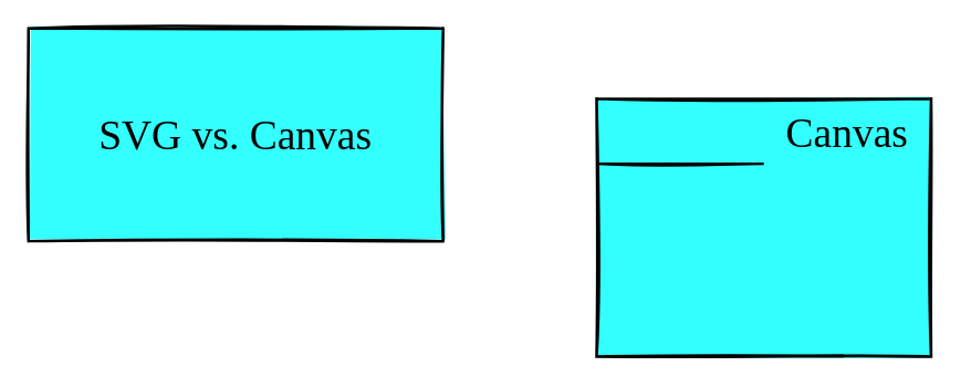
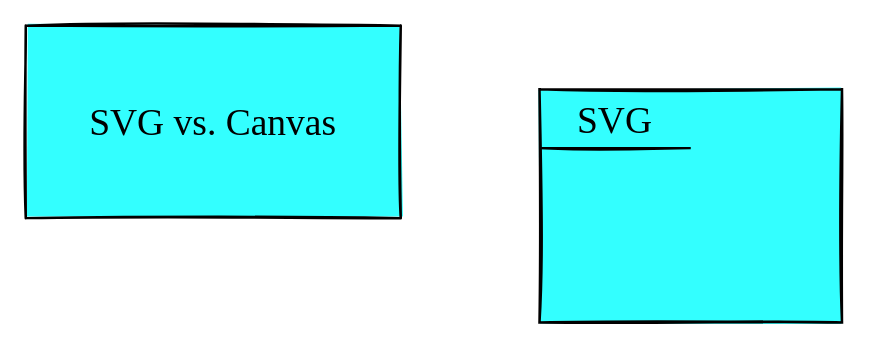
  <mxCell id="0" />
  <mxCell id="1" parent="0" />
  <mxCell id="2" value="&lt;font face=&quot;Comic Sans MS&quot; style=&quot;font-size: 30px&quot;&gt;SVG vs. Canvas&lt;/font&gt;" style="rounded=0;whiteSpace=wrap;html=1;strokeWidth=2;fillWeight=4;hachureGap=8;hachureAngle=45;fillColor=#33FFFF;sketch=1;glass=0;fillStyle=solid;" parent="1" vertex="1"><mxGeometry x="20" y="20" width="300" height="154" as="geometry" /></mxCell>
  <mxCell id="3" value="" style="shape=table;startSize=0;container=1;collapsible=0;childLayout=tableLayout;rounded=0;glass=0;sketch=1;fillWeight=4;hachureGap=8;hachureAngle=45;fillStyle=solid;fontFamily=Comic Sans MS;fontSize=30;strokeWidth=2;fillColor=#33FFFF;html=1;" vertex="1" parent="1"><mxGeometry x="431" y="71" width="242" height="186.5" as="geometry" /></mxCell>
  <mxCell id="4" value="" style="shape=partialRectangle;collapsible=0;dropTarget=0;pointerEvents=0;fillColor=none;top=0;left=0;bottom=0;right=0;points=[[0,0.5],[1,0.5]];portConstraint=eastwest;rounded=0;glass=0;sketch=1;fillWeight=4;hachureGap=8;hachureAngle=45;fillStyle=solid;fontFamily=Comic Sans MS;fontSize=30;strokeWidth=2;html=1;" vertex="1" parent="3"><mxGeometry width="242" height="47" as="geometry" /></mxCell>
- <mxCell id="6" value="Canvas" style="shape=partialRectangle;html=1;whiteSpace=wrap;connectable=0;overflow=hidden;fillColor=none;top=0;left=0;bottom=0;right=0;pointerEvents=1;rounded=0;glass=0;sketch=1;fillWeight=4;hachureGap=8;hachureAngle=45;fillStyle=solid;fontFamily=Comic Sans MS;fontSize=30;strokeWidth=2;" vertex="1" parent="4"><mxGeometry x="121" width="121" height="47" as="geometry"><mxRectangle width="121" height="47" as="alternateBounds" /></mxGeometry></mxCell>
+ <mxCell id="5" value="SVG" style="shape=partialRectangle;html=1;whiteSpace=wrap;connectable=0;overflow=hidden;fillColor=none;top=0;left=0;bottom=0;right=0;pointerEvents=1;rounded=0;glass=0;sketch=1;fillWeight=4;hachureGap=8;hachureAngle=45;fillStyle=solid;fontFamily=Comic Sans MS;fontSize=30;strokeWidth=2;" vertex="1" parent="4"><mxGeometry width="121" height="47" as="geometry"><mxRectangle width="121" height="47" as="alternateBounds" /></mxGeometry></mxCell>
  <mxCell id="7" value="" style="shape=partialRectangle;collapsible=0;dropTarget=0;pointerEvents=0;fillColor=none;top=0;left=0;bottom=0;right=0;points=[[0,0.5],[1,0.5]];portConstraint=eastwest;rounded=0;glass=0;sketch=1;fillWeight=4;hachureGap=8;hachureAngle=45;fillStyle=solid;fontFamily=Comic Sans MS;fontSize=30;strokeWidth=2;html=1;" vertex="1" parent="3"><mxGeometry y="47" width="242" height="140" as="geometry" /></mxCell>
  <mxCell id="8" value="" style="shape=partialRectangle;html=1;whiteSpace=wrap;connectable=0;overflow=hidden;fillColor=none;top=0;left=0;bottom=0;right=0;pointerEvents=1;rounded=0;glass=0;sketch=1;fillWeight=4;hachureGap=8;hachureAngle=45;fillStyle=solid;fontFamily=Comic Sans MS;fontSize=30;strokeWidth=2;" vertex="1" parent="7"><mxGeometry x="121" width="121" height="140" as="geometry"><mxRectangle width="121" height="140" as="alternateBounds" /></mxGeometry></mxCell>
